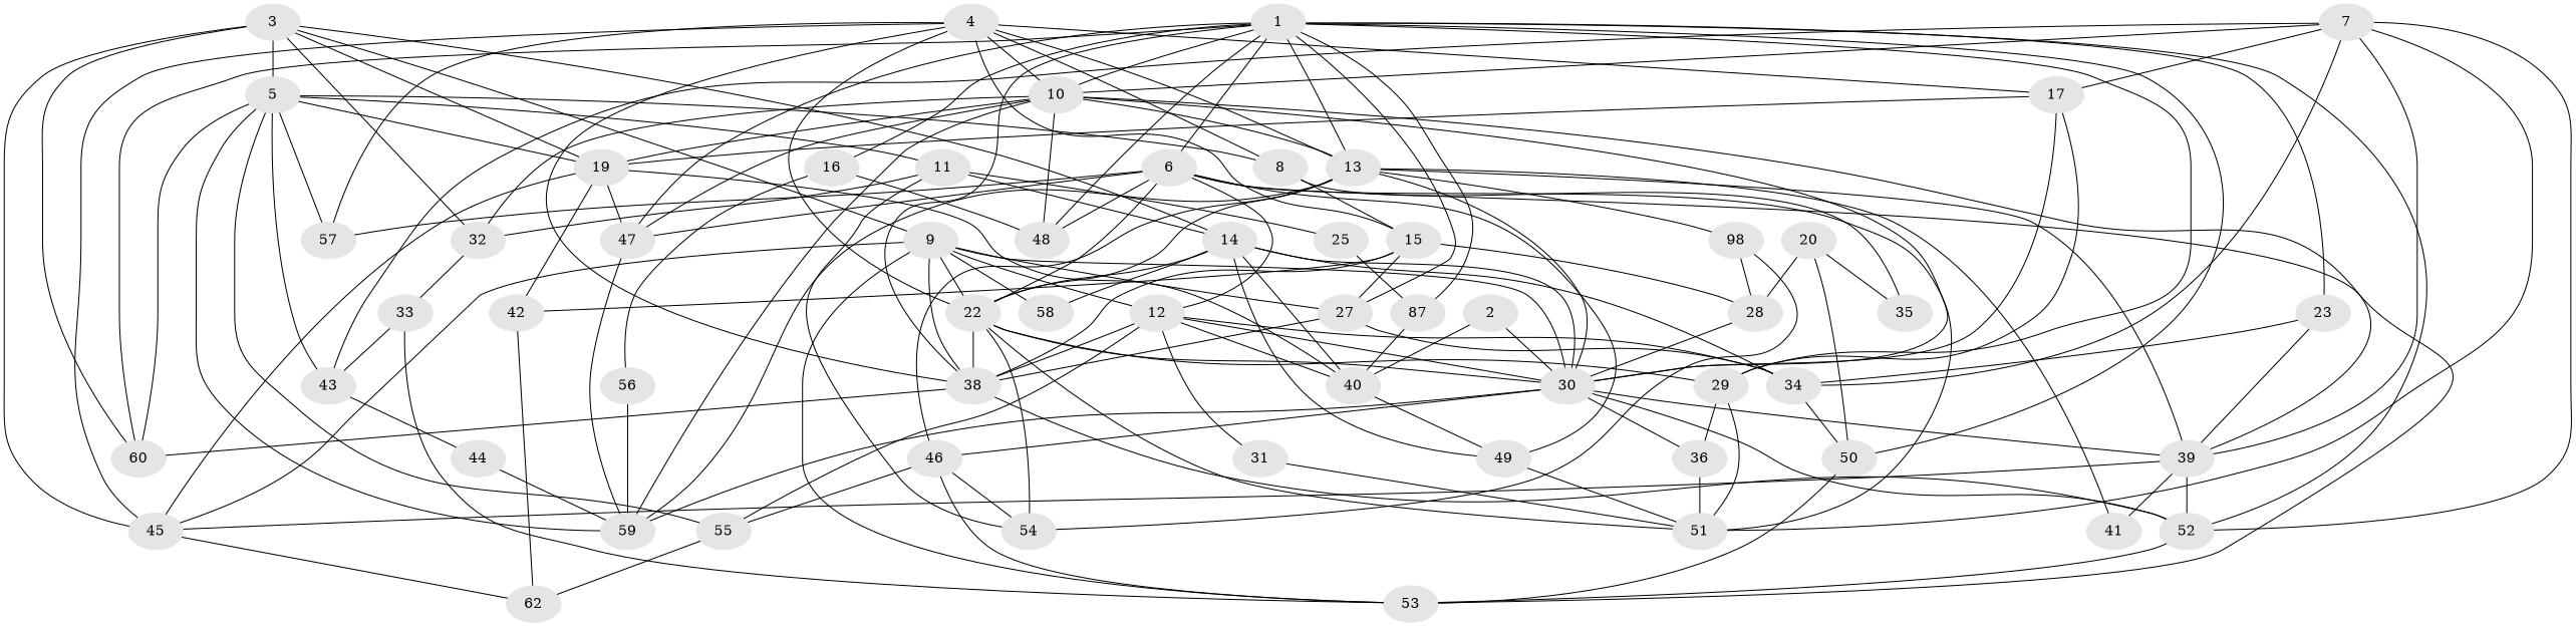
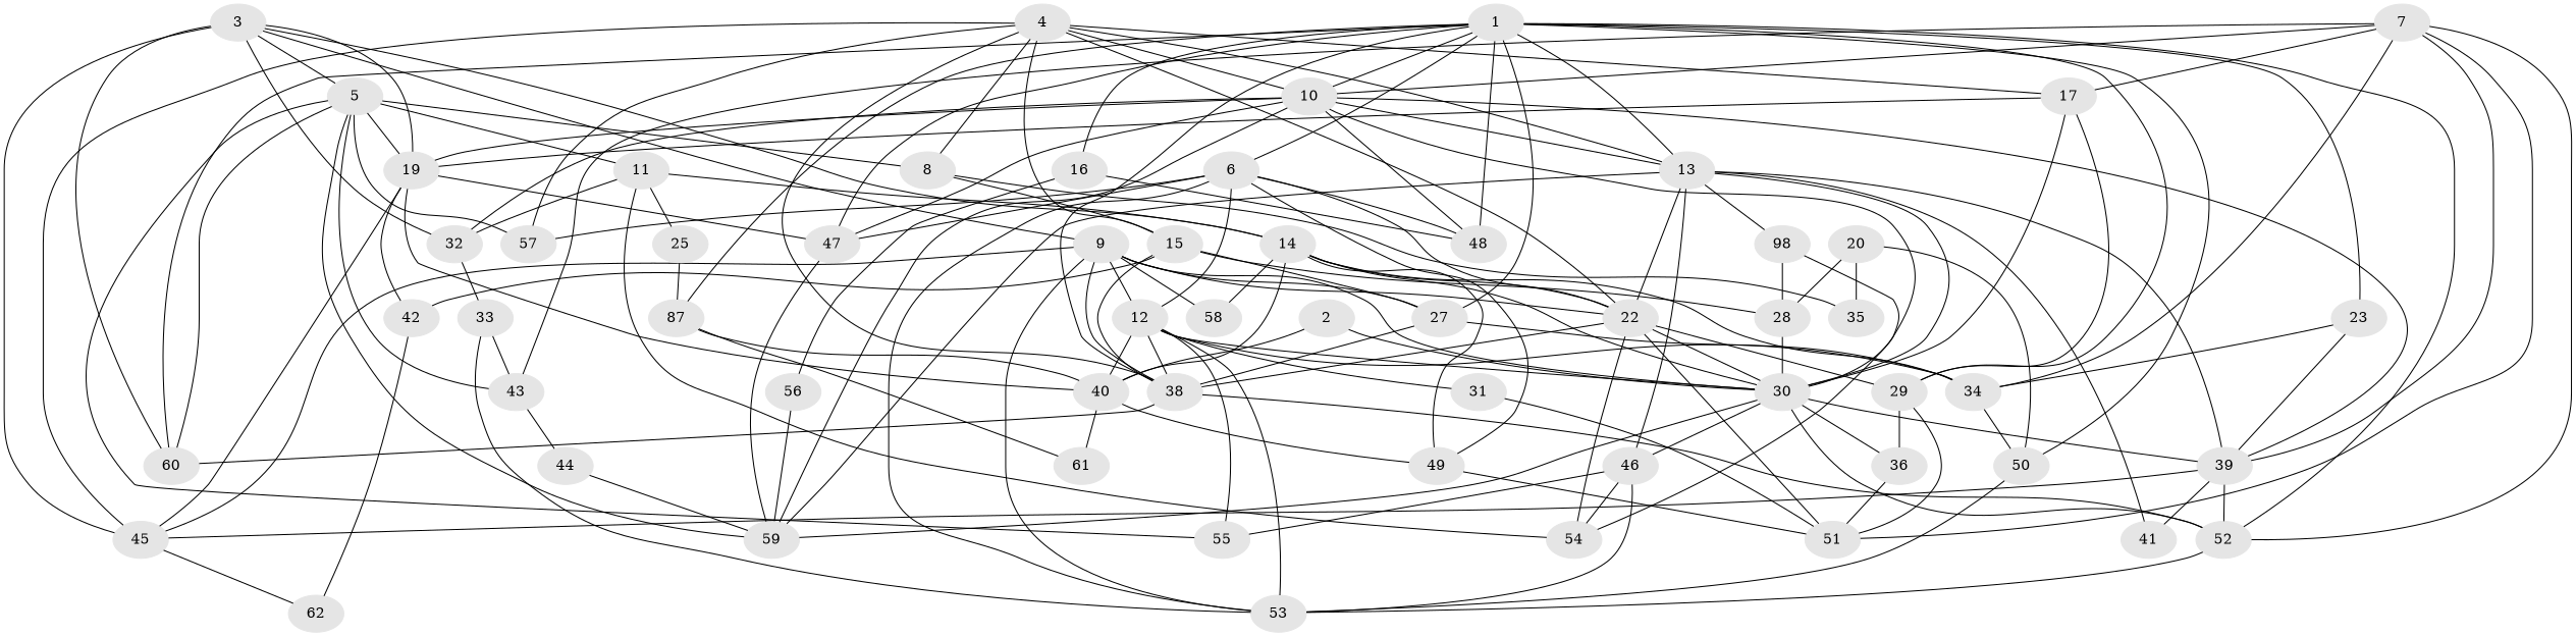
  graph {
    node [color=gray90 style=filled]
    edge [weight=1.0]
    1
    6
    10
    13
    16
    23
    27
    29
    n9 [label=87]
    38
    47
    48
    50
    52
    60
    22
    57
    12
    49
    51
    53
    30
    19
    32
    59
    39
    n27 [label=98]
    41
    46
    56
    34
    36
    40
+   61
    2
    3
    5
    9
    14
    45
    8
    11
    43
    55
    58
    42
    33
    62
    4
    15
    17
    35
    28
    54
    25
    44
    31
    7
    20
    1 -- 6
    1 -- 10
    1 -- 13
    1 -- 16
    1 -- 23
    1 -- 27
    1 -- 29
    1 -- n9
    1 -- 38
    1 -- 47
    1 -- 48
    1 -- 50
    1 -- 52
    1 -- 60
    6 -- 47
    6 -- 48
    6 -- 22
    6 -- 57
    6 -- 12 [weight=3.0]
    6 -- 49
-   6 -- 51
    6 -- 53
    10 -- 13
    10 -- 47
    10 -- 48
    10 -- 30
    10 -- 19 [weight=2.0]
    10 -- 32
    10 -- 59
    10 -- 39 [weight=2.0]
    13 -- 22
    13 -- 30
    13 -- 59
    13 -- 39 [weight=2.0]
    13 -- n27
    13 -- 41
    13 -- 46
    16 -- 48
    16 -- 56
    23 -- 39
    23 -- 34
    27 -- 38
    27 -- 34
    29 -- 51
    29 -- 36
    n9 -- 40
+   n9 -- 61
    38 -- 52
    38 -- 60
    47 -- 59
    50 -- 53
    52 -- 53
    22 -- 29
    22 -- 38
    22 -- 51
    22 -- 30
    22 -- 54 [weight=2.0]
    12 -- 38
+   12 -- 53
    12 -- 30 [weight=2.0]
    12 -- 34
    12 -- 40
    12 -- 55
    12 -- 31
    49 -- 51
    30 -- 52
    30 -- 59
    30 -- 39
    30 -- 46
    30 -- 36
    19 -- 47
    19 -- 40
    19 -- 45
    19 -- 42
    32 -- 33
    39 -- 52
    39 -- 41
    39 -- 45
    n27 -- 28
    n27 -- 54
    46 -- 53
    46 -- 55
    46 -- 54
    56 -- 59
    34 -- 50
    36 -- 51
    40 -- 49
+   40 -- 61
    2 -- 30
    2 -- 40
    3 -- 60
    3 -- 19
    3 -- 32
    3 -- 5
    3 -- 9
    3 -- 14
    3 -- 45 [weight=3.0]
    5 -- 60
    5 -- 57 [weight=2.0]
    5 -- 19 [weight=2.0]
    5 -- 59
    5 -- 8
    5 -- 11
    5 -- 43
    5 -- 55
    9 -- 27
    9 -- 38
    9 -- 22
    9 -- 12
    9 -- 53
    9 -- 30
    9 -- 45
    9 -- 58
    14 -- 22
    14 -- 49
    14 -- 30 [weight=2.0]
    14 -- 34
    14 -- 40
    14 -- 58
    45 -- 62
    8 -- 15
    8 -- 35
    11 -- 32
    11 -- 14
    11 -- 54
    11 -- 25
    43 -- 44
-   55 -- 62
    42 -- 62
    33 -- 53
    33 -- 43
    4 -- 10 [weight=2.0]
    4 -- 13
    4 -- 38
    4 -- 22
    4 -- 57
    4 -- 45
    4 -- 8
    4 -- 15
    4 -- 17
    15 -- 27
    15 -- 38
    15 -- 42
    15 -- 28
    17 -- 29
    17 -- 30
    17 -- 19
    28 -- 30
    25 -- n9
    44 -- 59
    31 -- 51
    7 -- 10
    7 -- 52
    7 -- 51
    7 -- 39 [weight=2.0]
    7 -- 34
    7 -- 43
    7 -- 17
    20 -- 50
    20 -- 35
    20 -- 28
  }
